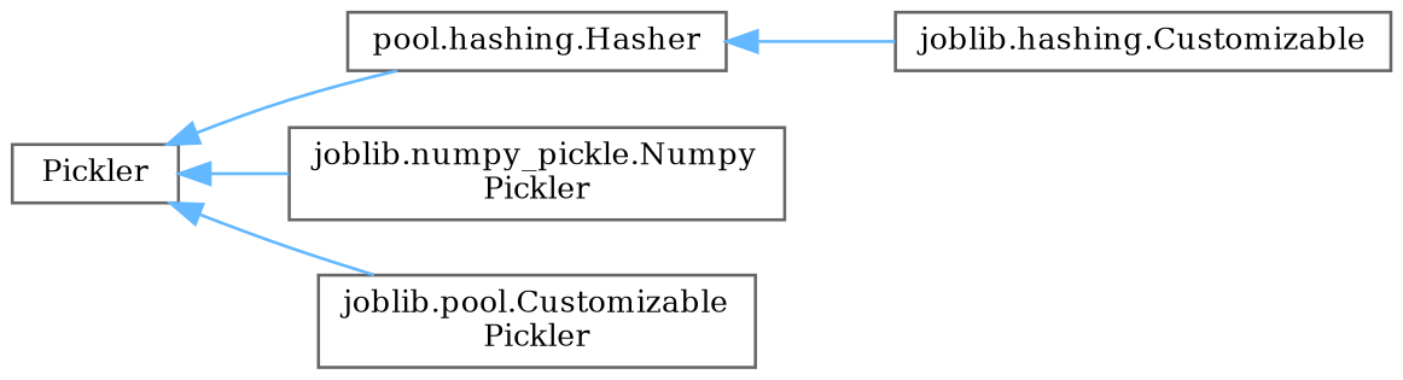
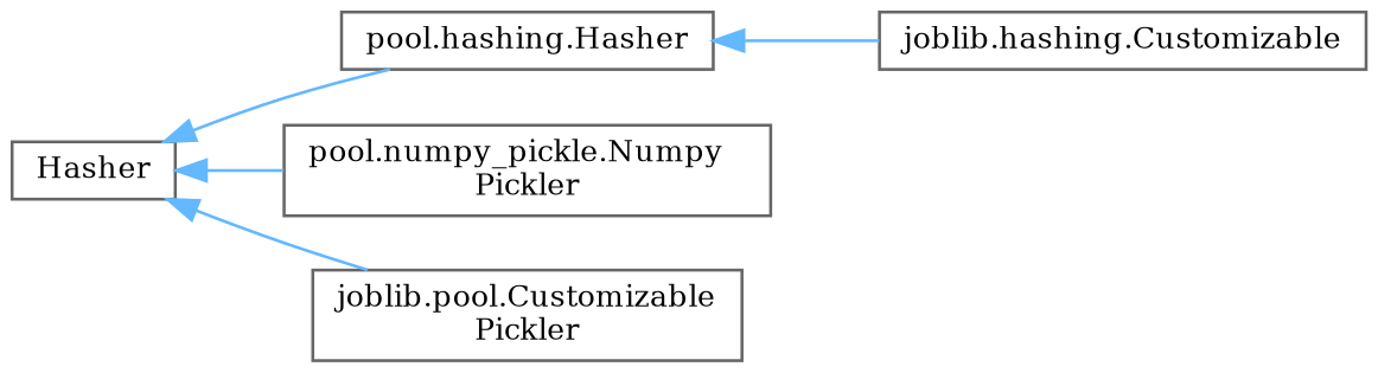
  digraph {
    fontname="DejaVu Serif"
    rankdir=LR
    node [color=grey40 fillcolor=white fontname="DejaVu Serif" fontsize=10 shape=box style=filled]
    edge [color=steelblue1 dir=back fontname="DejaVu Serif" fontsize=10 labelfontname=Helvetica labelfontsize=10 style=solid]
-   n1 [height=0.2 label=Pickler width=0.4]
+   n1 [height=0.2 label=Hasher width=0.4]
    n2 [height=0.2 label="pool.hashing.Hasher" width=0.4]
-   n3 [height=0.2 label="joblib.numpy_pickle.Numpy\lPickler" width=0.4]
+   n3 [height=0.2 label="pool.numpy_pickle.Numpy\lPickler" width=0.4]
    n4 [height=0.2 label="joblib.pool.Customizable\lPickler" width=0.4]
    n5 [height=0.2 label="joblib.hashing.Customizable" width=0.4]
    n1 -> n2
    n1 -> n3
    n1 -> n4
    n2 -> n5
  }
